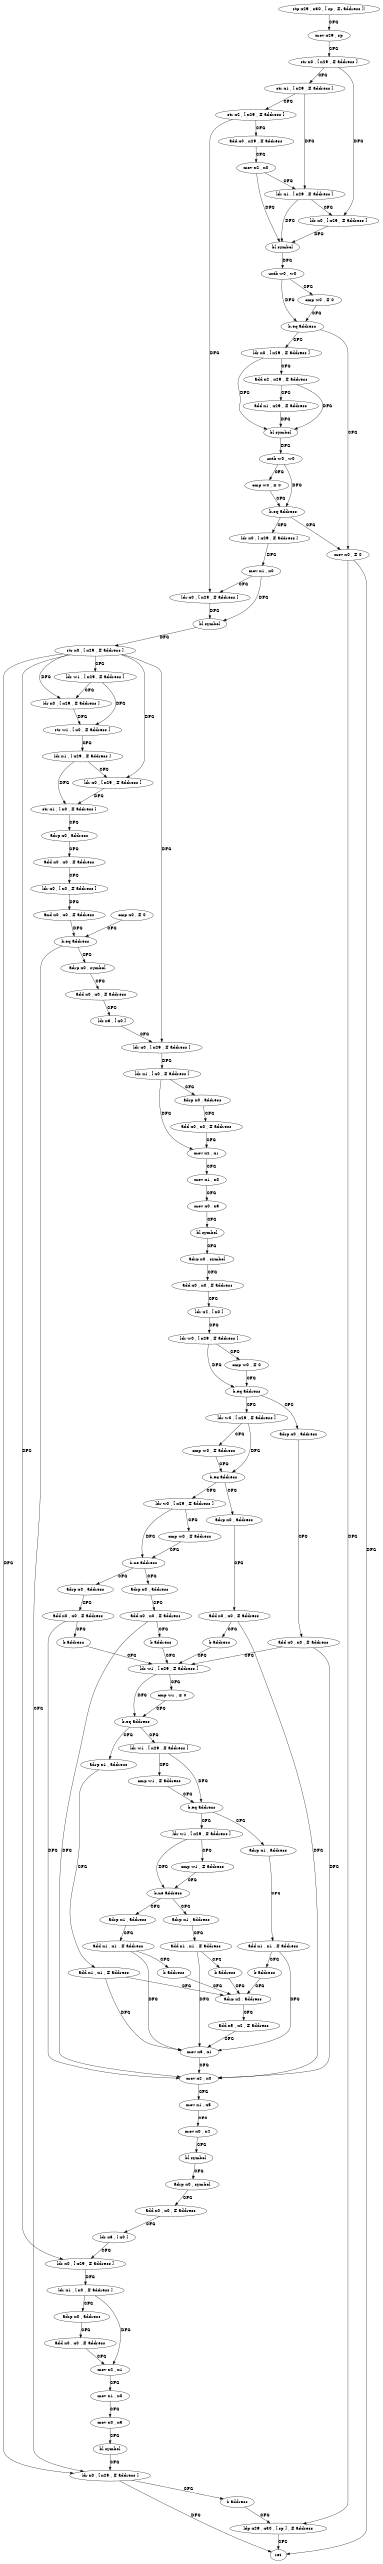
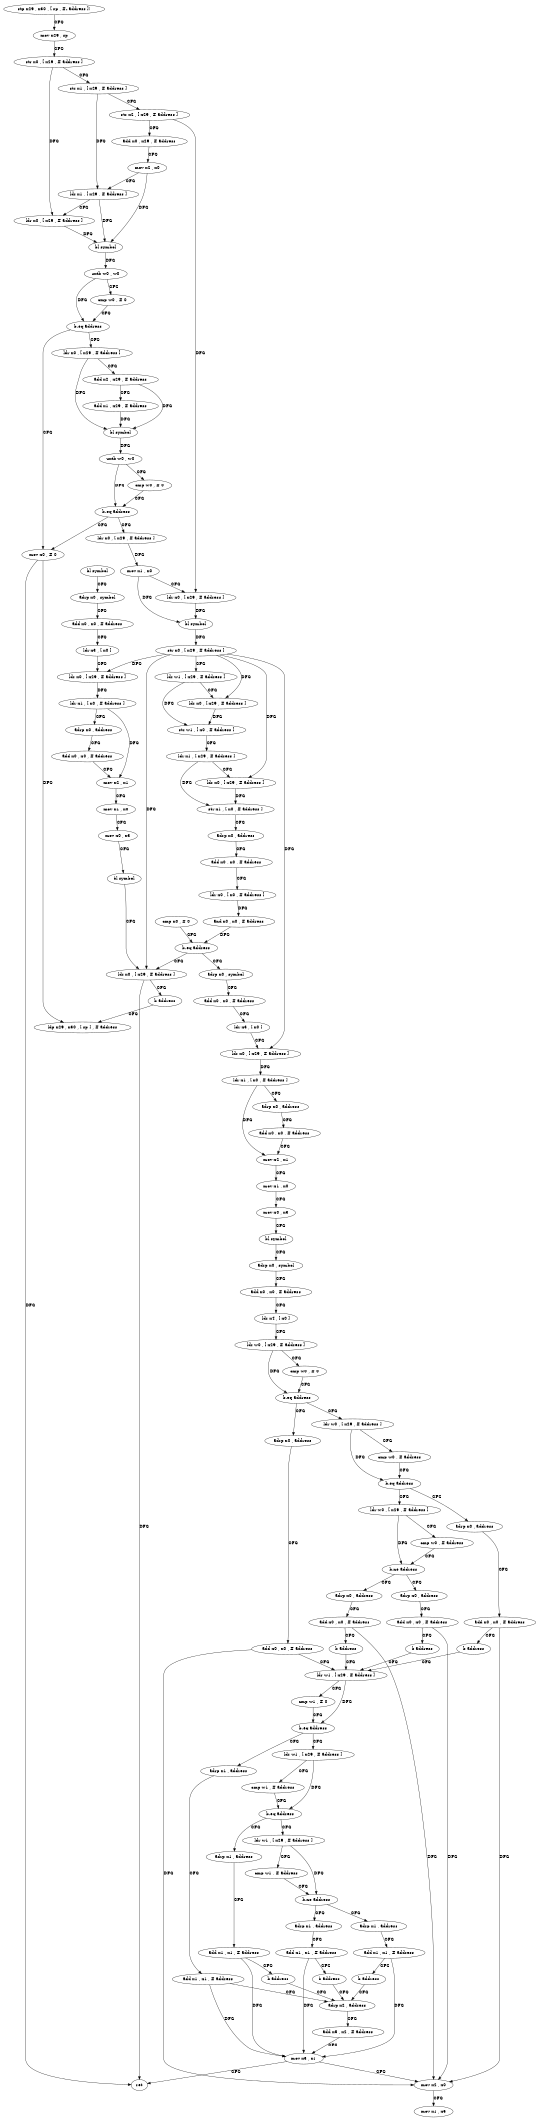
  digraph {
    n1 [label="stp x29 , x30 , [ sp , #- address ]!"]
    n2 [label="mov x29 , sp"]
    n3 [label="str x0 , [ x29 , # address ]"]
    n4 [label="str x1 , [ x29 , # address ]"]
    n5 [label="ldr x0 , [ x29 , # address ]"]
    n6 [label="str x2 , [ x29 , # address ]"]
    n7 [label="ldr x1 , [ x29 , # address ]"]
    n8 [label="bl symbol"]
    n9 [label="add x0 , x29 , # address"]
    n10 [label="ldr x0 , [ x29 , # address ]"]
    n11 [label="mov x2 , x0"]
    n12 [label="bl symbol"]
    n13 [label="uxtb w0 , w0"]
    n14 [label="cmp w0 , # 0"]
    n15 [label="b.eq address"]
    n16 [label="mov x0 , # 0"]
    n17 [label="ldr x0 , [ x29 , # address ]"]
    n18 [label="ldp x29 , x30 , [ sp ] , # address"]
    n19 [label=ret]
    n20 [label="add x2 , x29 , # address"]
    n21 [label="bl symbol"]
    n22 [label="add x1 , x29 , # address"]
    n23 [label="uxtb w0 , w0"]
    n24 [label="cmp w0 , # 0"]
    n25 [label="b.eq address"]
    n26 [label="ldr x0 , [ x29 , # address ]"]
    n27 [label="mov x1 , x0"]
    n28 [label="str x0 , [ x29 , # address ]"]
    n29 [label="ldr w1 , [ x29 , # address ]"]
    n30 [label="ldr x0 , [ x29 , # address ]"]
    n31 [label="ldr x0 , [ x29 , # address ]"]
    n32 [label="ldr x0 , [ x29 , # address ]"]
    n33 [label="ldr x0 , [ x29 , # address ]"]
    n34 [label="ldr x0 , [ x29 , # address ]"]
    n35 [label="str w1 , [ x0 , # address ]"]
    n36 [label="str x1 , [ x0 , # address ]"]
    n37 [label="b address"]
    n38 [label="ldr x1 , [ x0 , # address ]"]
    n39 [label="ldr x1 , [ x0 , # address ]"]
    n40 [label="ldr x1 , [ x29 , # address ]"]
    n41 [label="adrp x0 , address"]
    n42 [label="add x0 , x0 , # address"]
    n43 [label="ldr x0 , [ x0 , # address ]"]
    n44 [label="and x0 , x0 , # address"]
    n45 [label="b.eq address"]
    n46 [label="cmp x0 , # 0"]
    n47 [label="adrp x0 , symbol"]
    n48 [label="add x0 , x0 , # address"]
    n49 [label="ldr x3 , [ x0 ]"]
    n50 [label="adrp x0 , address"]
    n51 [label="mov x2 , x1"]
    n52 [label="add x0 , x0 , # address"]
    n53 [label="mov x1 , x0"]
    n54 [label="mov x0 , x3"]
    n55 [label="bl symbol"]
    n56 [label="adrp x0 , symbol"]
    n57 [label="add x0 , x0 , # address"]
    n58 [label="ldr x4 , [ x0 ]"]
    n59 [label="ldr w0 , [ x29 , # address ]"]
    n60 [label="cmp w0 , # 0"]
    n61 [label="b.eq address"]
    n62 [label="adrp x0 , address"]
    n63 [label="ldr w0 , [ x29 , # address ]"]
    n64 [label="add x0 , x0 , # address"]
    n65 [label="cmp w0 , # address"]
    n66 [label="b.eq address"]
    n67 [label="ldr w1 , [ x29 , # address ]"]
    n68 [label="mov x2 , x0"]
    n69 [label="adrp x0 , address"]
    n70 [label="ldr w0 , [ x29 , # address ]"]
    n71 [label="cmp w1 , # 0"]
    n72 [label="b.eq address"]
    n73 [label="mov x1 , x5"]
    n74 [label="adrp x1 , address"]
    n75 [label="ldr w1 , [ x29 , # address ]"]
    n76 [label="add x0 , x0 , # address"]
    n77 [label="cmp w0 , # address"]
    n78 [label="b.ne address"]
    n79 [label="b address"]
    n80 [label="adrp x0 , address"]
    n81 [label="adrp x0 , address"]
    n82 [label="add x1 , x1 , # address"]
    n83 [label="adrp x2 , address"]
    n84 [label="mov x3 , x1"]
    n85 [label="add x5 , x2 , # address"]
    n86 [label="cmp w1 , # address"]
    n87 [label="b.eq address"]
    n88 [label="adrp x1 , address"]
    n89 [label="ldr w1 , [ x29 , # address ]"]
    n90 [label="add x1 , x1 , # address"]
    n91 [label="cmp w1 , # address"]
    n92 [label="b.ne address"]
    n93 [label="b address"]
    n94 [label="adrp x1 , address"]
    n95 [label="adrp x1 , address"]
    n96 [label="add x0 , x0 , # address"]
    n97 [label="add x0 , x0 , # address"]
    n98 [label="b address"]
    n99 [label="b address"]
    n100 [label="add x1 , x1 , # address"]
    n101 [label="add x1 , x1 , # address"]
    n102 [label="b address"]
    n103 [label="b address"]
-   n104 [label="mov x0 , x4"]
    n105 [label="bl symbol"]
    n106 [label="adrp x0 , symbol"]
    n107 [label="add x0 , x0 , # address"]
    n108 [label="ldr x3 , [ x0 ]"]
    n109 [label="adrp x0 , address"]
    n110 [label="mov x2 , x1"]
    n111 [label="add x0 , x0 , # address"]
    n112 [label="mov x1 , x0"]
    n113 [label="mov x0 , x3"]
    n114 [label="bl symbol"]
    n1 -> n2 [label=CFG]
    n2 -> n3 [label=CFG]
    n3 -> n4 [label=CFG]
    n3 -> n5 [label=DFG]
    n4 -> n6 [label=CFG]
    n4 -> n7 [label=DFG]
    n5 -> n8 [label=DFG]
    n6 -> n9 [label=CFG]
    n6 -> n10 [label=DFG]
    n7 -> n5 [label=CFG]
    n7 -> n8 [label=DFG]
    n8 -> n13 [label=DFG]
    n9 -> n11 [label=CFG]
    n10 -> n12 [label=DFG]
    n11 -> n7 [label=CFG]
    n11 -> n8 [label=DFG]
    n12 -> n28 [label=DFG]
    n13 -> n14 [label=CFG]
    n13 -> n15 [label=DFG]
    n14 -> n15 [label=CFG]
    n15 -> n16 [label=CFG]
    n15 -> n17 [label=CFG]
    n16 -> n18 [label=DFG]
    n16 -> n19 [label=DFG]
    n17 -> n20 [label=CFG]
    n17 -> n21 [label=DFG]
-   n18 -> n19 [label=CFG]
+   n84 -> n19 [label=CFG]
    n20 -> n21 [label=DFG]
    n20 -> n22 [label=CFG]
    n21 -> n23 [label=DFG]
    n22 -> n21 [label=DFG]
    n23 -> n24 [label=CFG]
    n23 -> n25 [label=DFG]
    n24 -> n25 [label=CFG]
    n25 -> n16 [label=CFG]
    n25 -> n26 [label=CFG]
    n26 -> n27 [label=DFG]
    n27 -> n10 [label=CFG]
    n27 -> n12 [label=DFG]
    n28 -> n29 [label=CFG]
    n28 -> n30 [label=DFG]
    n28 -> n31 [label=DFG]
    n28 -> n32 [label=DFG]
    n28 -> n33 [label=DFG]
    n28 -> n34 [label=DFG]
    n29 -> n30 [label=CFG]
    n29 -> n35 [label=DFG]
    n30 -> n35 [label=DFG]
    n31 -> n36 [label=DFG]
    n32 -> n19 [label=DFG]
    n32 -> n37 [label=CFG]
    n33 -> n38 [label=DFG]
    n34 -> n39 [label=DFG]
    n35 -> n40 [label=CFG]
    n36 -> n41 [label=CFG]
    n37 -> n18 [label=CFG]
    n38 -> n50 [label=CFG]
    n38 -> n51 [label=DFG]
    n39 -> n109 [label=CFG]
    n39 -> n110 [label=DFG]
    n40 -> n31 [label=CFG]
    n40 -> n36 [label=DFG]
    n41 -> n42 [label=CFG]
    n42 -> n43 [label=CFG]
    n43 -> n44 [label=DFG]
    n44 -> n45 [label=DFG]
    n45 -> n32 [label=CFG]
    n45 -> n47 [label=CFG]
    n46 -> n45 [label=CFG]
    n47 -> n48 [label=CFG]
    n48 -> n49 [label=CFG]
    n49 -> n33 [label=CFG]
    n50 -> n52 [label=CFG]
    n51 -> n53 [label=CFG]
    n52 -> n51 [label=CFG]
    n53 -> n54 [label=CFG]
    n54 -> n55 [label=CFG]
    n55 -> n56 [label=CFG]
    n56 -> n57 [label=CFG]
    n57 -> n58 [label=CFG]
    n58 -> n59 [label=CFG]
    n59 -> n60 [label=CFG]
    n59 -> n61 [label=DFG]
    n60 -> n61 [label=CFG]
    n61 -> n62 [label=CFG]
    n61 -> n63 [label=CFG]
    n62 -> n64 [label=CFG]
    n63 -> n65 [label=CFG]
    n63 -> n66 [label=DFG]
    n64 -> n67 [label=CFG]
    n64 -> n68 [label=DFG]
    n65 -> n66 [label=CFG]
    n66 -> n69 [label=CFG]
    n66 -> n70 [label=CFG]
    n67 -> n71 [label=CFG]
    n67 -> n72 [label=DFG]
    n68 -> n73 [label=CFG]
    n69 -> n76 [label=CFG]
    n70 -> n77 [label=CFG]
    n70 -> n78 [label=DFG]
    n71 -> n72 [label=CFG]
    n72 -> n74 [label=CFG]
    n72 -> n75 [label=CFG]
-   n73 -> n104 [label=CFG]
    n74 -> n82 [label=CFG]
    n75 -> n86 [label=CFG]
    n75 -> n87 [label=DFG]
    n76 -> n68 [label=DFG]
    n76 -> n79 [label=CFG]
    n77 -> n78 [label=CFG]
    n78 -> n80 [label=CFG]
    n78 -> n81 [label=CFG]
    n79 -> n67 [label=CFG]
    n80 -> n96 [label=CFG]
    n81 -> n97 [label=CFG]
    n82 -> n83 [label=CFG]
    n82 -> n84 [label=DFG]
    n83 -> n85 [label=CFG]
    n84 -> n68 [label=CFG]
    n85 -> n84 [label=CFG]
    n86 -> n87 [label=CFG]
    n87 -> n88 [label=CFG]
    n87 -> n89 [label=CFG]
    n88 -> n90 [label=CFG]
    n89 -> n91 [label=CFG]
    n89 -> n92 [label=DFG]
    n90 -> n84 [label=DFG]
    n90 -> n93 [label=CFG]
    n91 -> n92 [label=CFG]
    n92 -> n94 [label=CFG]
    n92 -> n95 [label=CFG]
    n93 -> n83 [label=CFG]
    n94 -> n100 [label=CFG]
    n95 -> n101 [label=CFG]
    n96 -> n68 [label=DFG]
    n96 -> n98 [label=CFG]
    n97 -> n68 [label=DFG]
    n97 -> n99 [label=CFG]
    n98 -> n67 [label=CFG]
    n99 -> n67 [label=CFG]
    n100 -> n84 [label=DFG]
    n100 -> n102 [label=CFG]
    n101 -> n84 [label=DFG]
    n101 -> n103 [label=CFG]
    n102 -> n83 [label=CFG]
    n103 -> n83 [label=CFG]
-   n104 -> n105 [label=CFG]
    n105 -> n106 [label=CFG]
    n106 -> n107 [label=CFG]
    n107 -> n108 [label=CFG]
    n108 -> n34 [label=CFG]
    n109 -> n111 [label=CFG]
    n110 -> n112 [label=CFG]
    n111 -> n110 [label=CFG]
    n112 -> n113 [label=CFG]
    n113 -> n114 [label=CFG]
    n114 -> n32 [label=CFG]
  }
